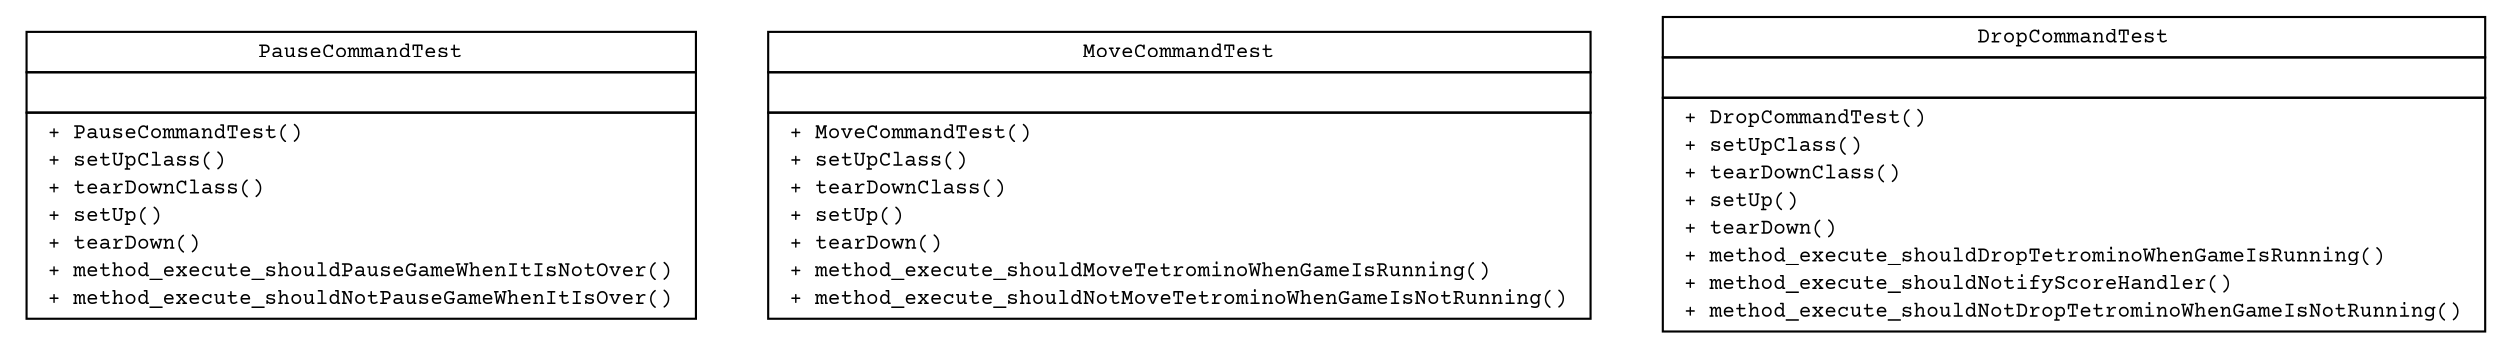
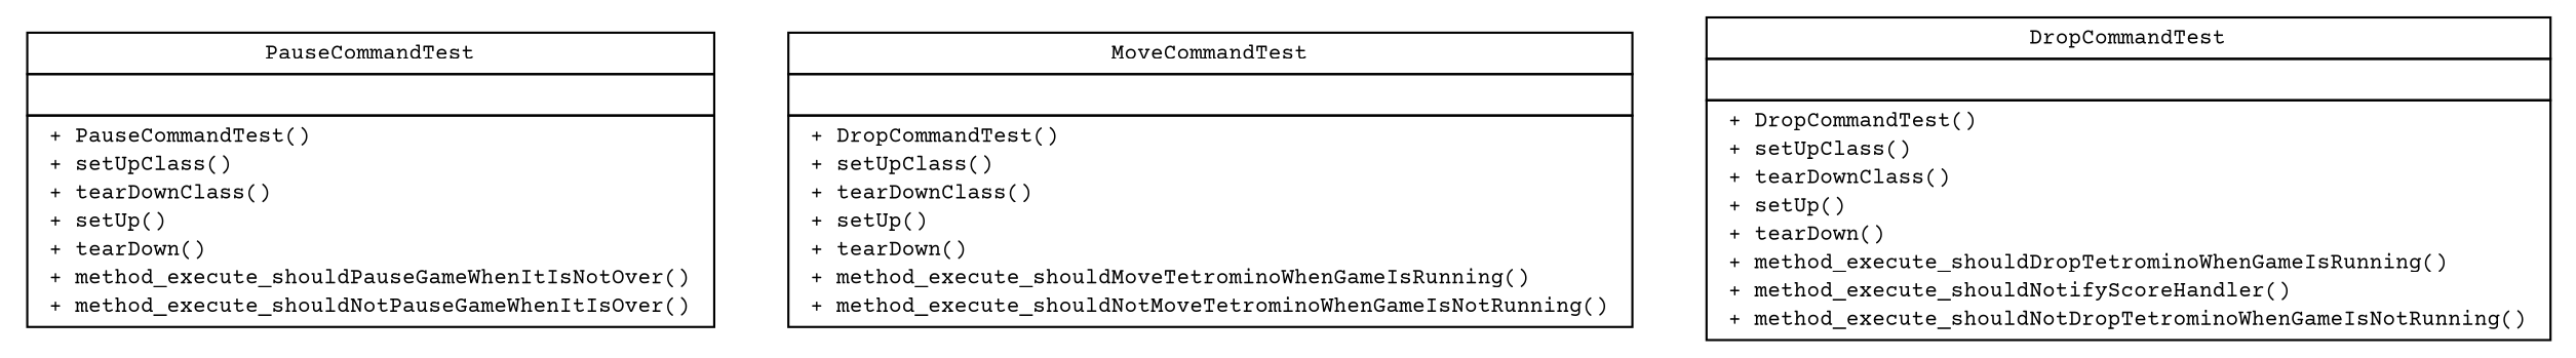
  digraph {
    nodesep=0.25
    ranksep=0.5
    fontname="Courier Prime"
    node [fontcolor=black fontname="Courier Prime" fontsize=10.0 shape=plaintext]
    n1 [label=<<table title="com.github.tilastokeskus.matertis.core.command.PauseCommandTest" border="0" cellborder="1" cellspacing="0" cellpadding="2" port="p" href="./PauseCommandTest.html"> 		<tr><td><table border="0" cellspacing="0" cellpadding="1"> <tr><td align="center" balign="center"> PauseCommandTest </td></tr> 		</table></td></tr> 		<tr><td><table border="0" cellspacing="0" cellpadding="1"> <tr><td align="left" balign="left">  </td></tr> 		</table></td></tr> 		<tr><td><table border="0" cellspacing="0" cellpadding="1"> <tr><td align="left" balign="left"> + PauseCommandTest() </td></tr> <tr><td align="left" balign="left"> + setUpClass() </td></tr> <tr><td align="left" balign="left"> + tearDownClass() </td></tr> <tr><td align="left" balign="left"> + setUp() </td></tr> <tr><td align="left" balign="left"> + tearDown() </td></tr> <tr><td align="left" balign="left"> + method_execute_shouldPauseGameWhenItIsNotOver() </td></tr> <tr><td align="left" balign="left"> + method_execute_shouldNotPauseGameWhenItIsOver() </td></tr> 		</table></td></tr> 		</table>>]
-   n2 [label=<<table title="com.github.tilastokeskus.matertis.core.command.MoveCommandTest" border="0" cellborder="1" cellspacing="0" cellpadding="2" port="p" href="./MoveCommandTest.html"> 		<tr><td><table border="0" cellspacing="0" cellpadding="1"> <tr><td align="center" balign="center"> MoveCommandTest </td></tr> 		</table></td></tr> 		<tr><td><table border="0" cellspacing="0" cellpadding="1"> <tr><td align="left" balign="left">  </td></tr> 		</table></td></tr> 		<tr><td><table border="0" cellspacing="0" cellpadding="1"> <tr><td align="left" balign="left"> + MoveCommandTest() </td></tr> <tr><td align="left" balign="left"> + setUpClass() </td></tr> <tr><td align="left" balign="left"> + tearDownClass() </td></tr> <tr><td align="left" balign="left"> + setUp() </td></tr> <tr><td align="left" balign="left"> + tearDown() </td></tr> <tr><td align="left" balign="left"> + method_execute_shouldMoveTetrominoWhenGameIsRunning() </td></tr> <tr><td align="left" balign="left"> + method_execute_shouldNotMoveTetrominoWhenGameIsNotRunning() </td></tr> 		</table></td></tr> 		</table>>]
+   n2 [label=<<table title="com.github.tilastokeskus.matertis.core.command.MoveCommandTest" border="0" cellborder="1" cellspacing="0" cellpadding="2" port="p" href="./MoveCommandTest.html"> 		<tr><td><table border="0" cellspacing="0" cellpadding="1"> <tr><td align="center" balign="center"> MoveCommandTest </td></tr> 		</table></td></tr> 		<tr><td><table border="0" cellspacing="0" cellpadding="1"> <tr><td align="left" balign="left">  </td></tr> 		</table></td></tr> 		<tr><td><table border="0" cellspacing="0" cellpadding="1"> <tr><td align="left" balign="left"> + DropCommandTest() </td></tr> <tr><td align="left" balign="left"> + setUpClass() </td></tr> <tr><td align="left" balign="left"> + tearDownClass() </td></tr> <tr><td align="left" balign="left"> + setUp() </td></tr> <tr><td align="left" balign="left"> + tearDown() </td></tr> <tr><td align="left" balign="left"> + method_execute_shouldMoveTetrominoWhenGameIsRunning() </td></tr> <tr><td align="left" balign="left"> + method_execute_shouldNotMoveTetrominoWhenGameIsNotRunning() </td></tr> 		</table></td></tr> 		</table>>]
    n3 [label=<<table title="com.github.tilastokeskus.matertis.core.command.DropCommandTest" border="0" cellborder="1" cellspacing="0" cellpadding="2" port="p" href="./DropCommandTest.html"> 		<tr><td><table border="0" cellspacing="0" cellpadding="1"> <tr><td align="center" balign="center"> DropCommandTest </td></tr> 		</table></td></tr> 		<tr><td><table border="0" cellspacing="0" cellpadding="1"> <tr><td align="left" balign="left">  </td></tr> 		</table></td></tr> 		<tr><td><table border="0" cellspacing="0" cellpadding="1"> <tr><td align="left" balign="left"> + DropCommandTest() </td></tr> <tr><td align="left" balign="left"> + setUpClass() </td></tr> <tr><td align="left" balign="left"> + tearDownClass() </td></tr> <tr><td align="left" balign="left"> + setUp() </td></tr> <tr><td align="left" balign="left"> + tearDown() </td></tr> <tr><td align="left" balign="left"> + method_execute_shouldDropTetrominoWhenGameIsRunning() </td></tr> <tr><td align="left" balign="left"> + method_execute_shouldNotifyScoreHandler() </td></tr> <tr><td align="left" balign="left"> + method_execute_shouldNotDropTetrominoWhenGameIsNotRunning() </td></tr> 		</table></td></tr> 		</table>>]
  }
